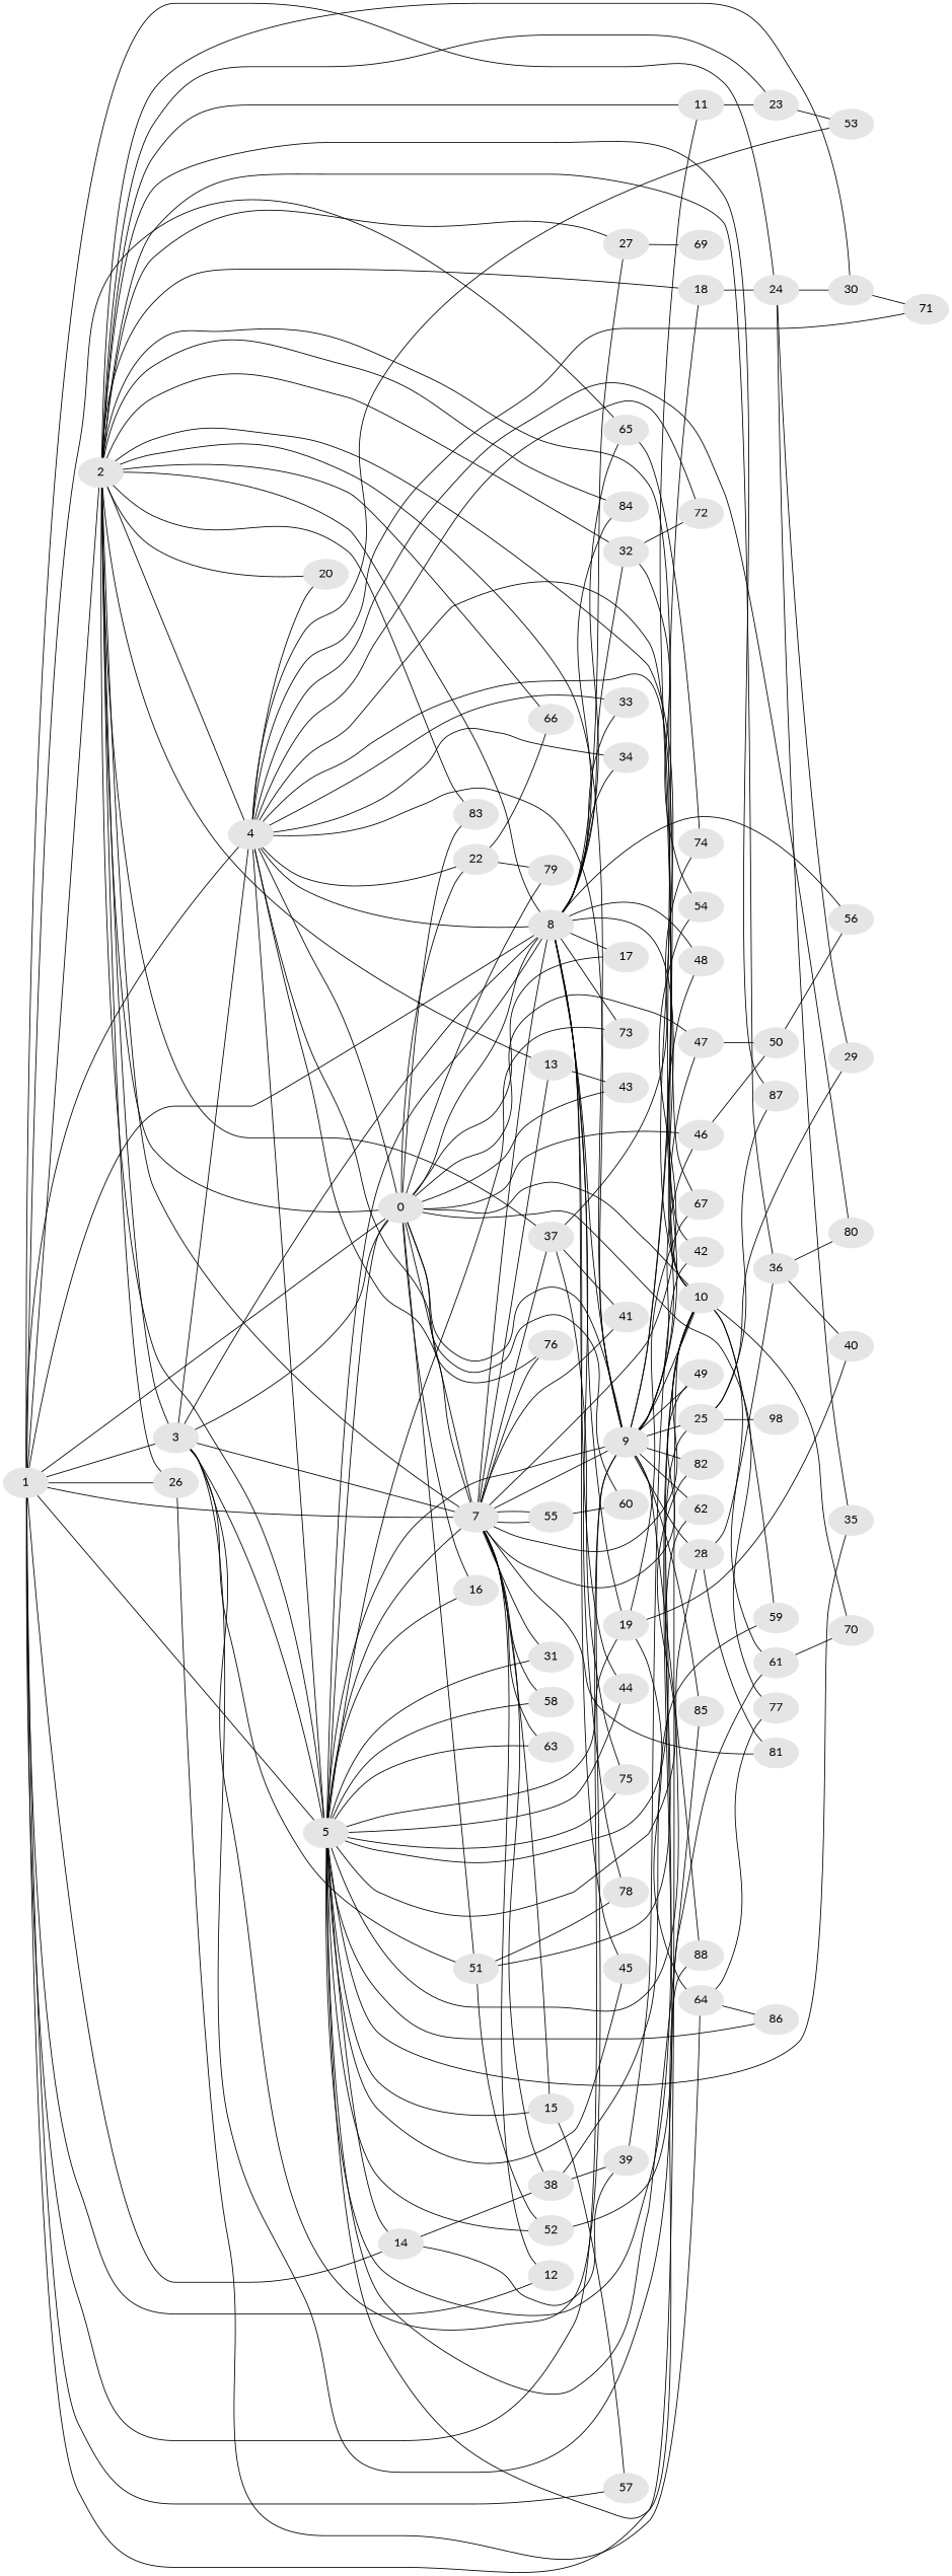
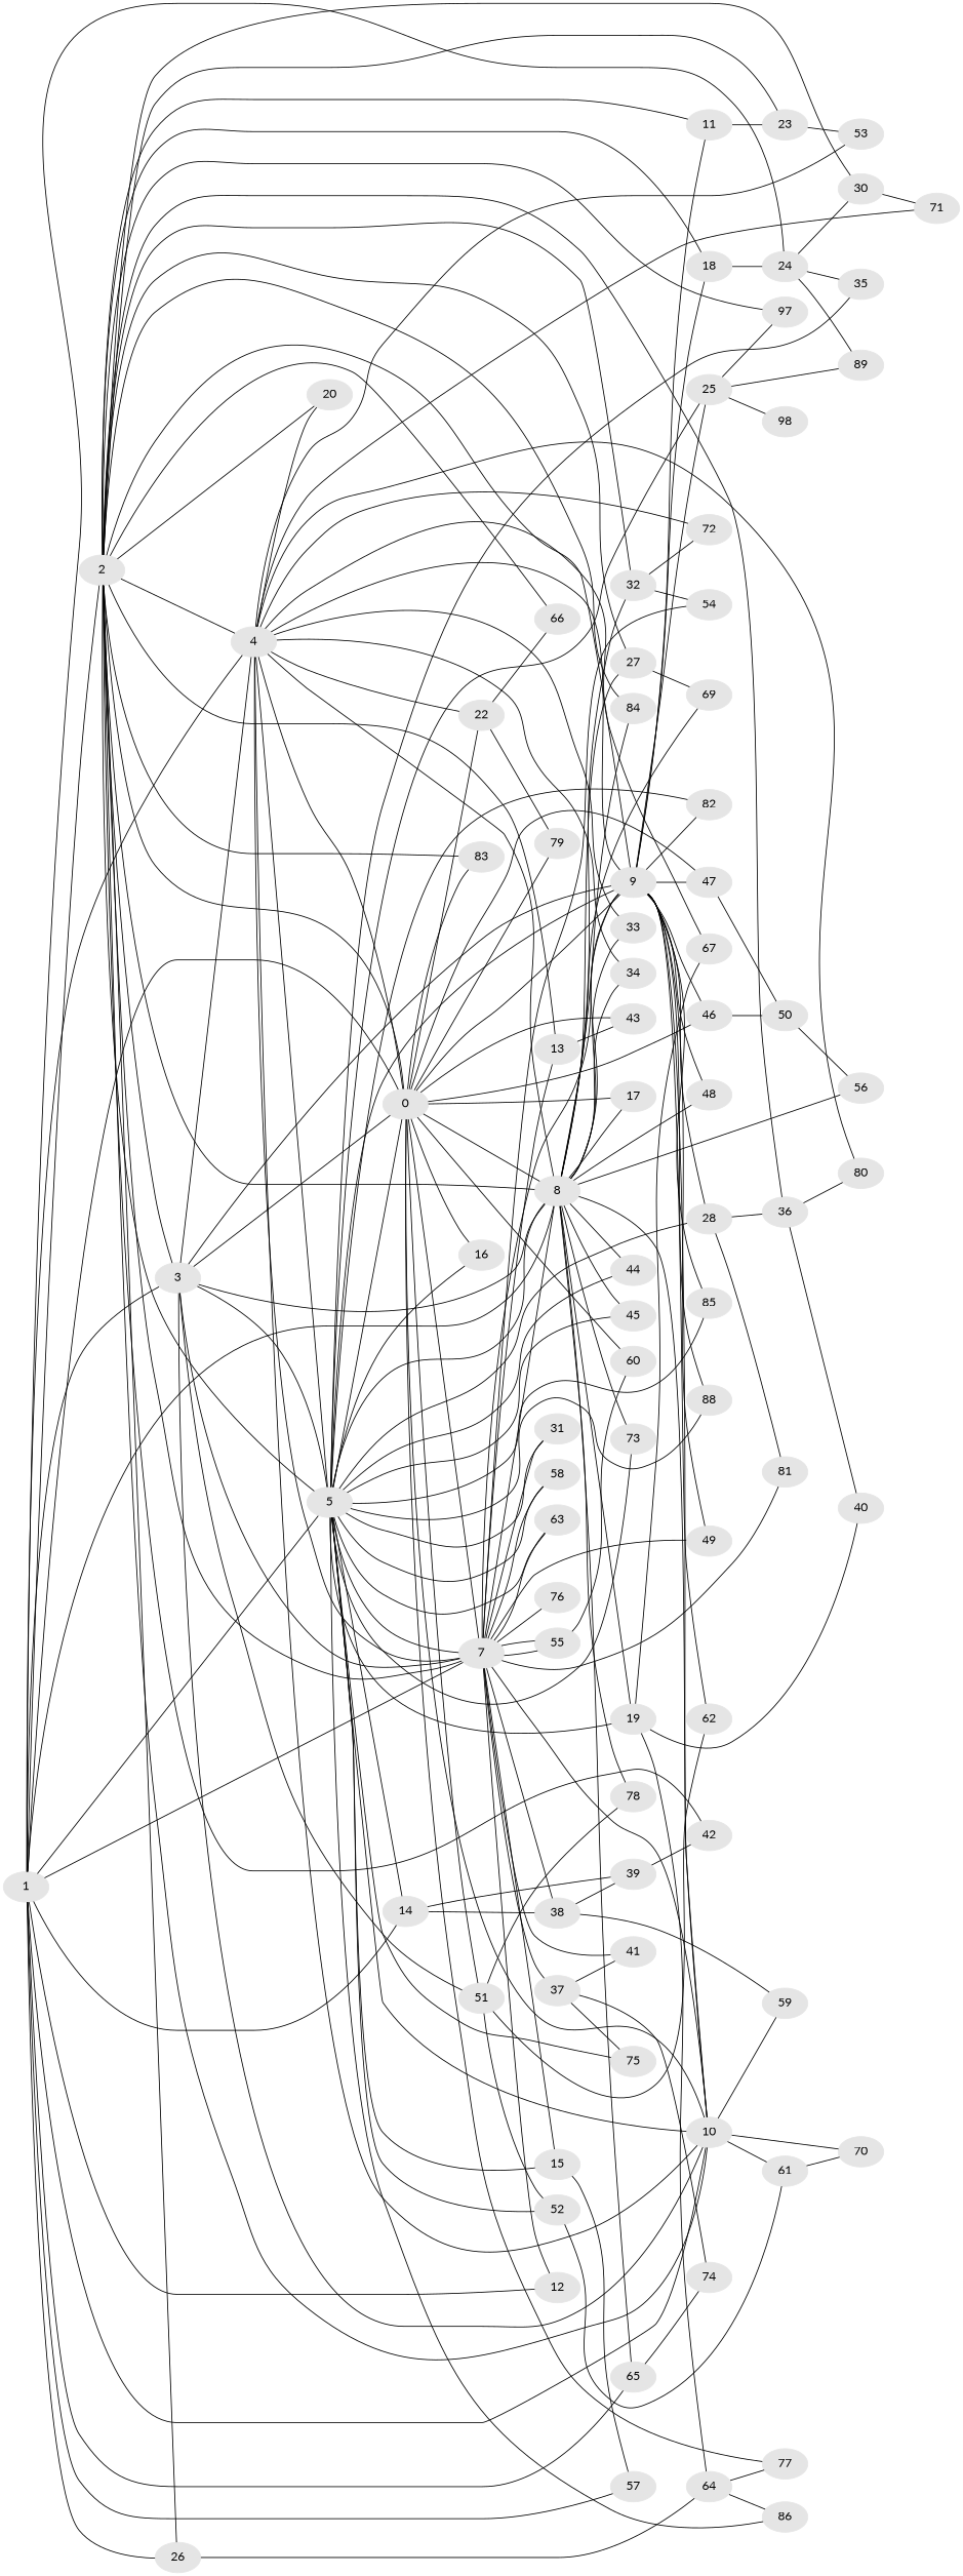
  graph {
    fontname=Lato
    rankdir=LR
    node [color=gray90 fontname=Lato style=filled]
    edge [fontname=Lato]
    1
    2
    3
    4
    5
    n6 [label=0]
    7
    8
    9
    10
    12
    14
    24
    26
    57
    65
    11
    13
    18
    20
    23
    27
    30
    32
    36
    37
    42
    66
    83
    84
-   87
+   87 [label=97]
    51
    22
    33
    34
    53
    67
    71
    72
    76
    80
    15
    16
    19
    25
    28
    31
    35
    44
    45
    52
    58
    63
    73
    75
    82
    85
    86
    88
    17
    43
    46
    47
    60
    77
    79
    38
    41
    49
    54
    55
    81
    48
    56
    69
    78
    62
    59
    61
    70
    39
-   29
+   29 [label=89]
    64
    74
    40
    n86 [label=98]
    50
    1 -- 2
    1 -- 3
    1 -- 4
    1 -- 5
    1 -- n6
    1 -- 7
    1 -- 8
-   1 -- 9
    1 -- 10
    1 -- 12
    1 -- 14
    1 -- 24
    1 -- 26
    1 -- 57
    1 -- 65
    2 -- 3
    2 -- 4
    2 -- 5
    2 -- n6
    2 -- 7
    2 -- 8
    2 -- 9
    2 -- 10
    2 -- 26
    2 -- 11
    2 -- 13
    2 -- 18
    2 -- 20
    2 -- 23
    2 -- 27
    2 -- 30
    2 -- 32
    2 -- 36
-   2 -- 37
    2 -- 42
    2 -- 66
    2 -- 83
    2 -- 84
    2 -- 87
    3 -- 4
    3 -- 5
    3 -- n6
    3 -- 7
    3 -- 8
    3 -- 9
    3 -- 10
    3 -- 51
    4 -- 5
    4 -- n6
    4 -- 7
    4 -- 8
    4 -- 9
    4 -- 10
    4 -- 20
    4 -- 22
    4 -- 33
    4 -- 34
    4 -- 53
    4 -- 67
    4 -- 71
    4 -- 72
-   4 -- 76
    4 -- 80
    5 -- n6
    5 -- 7
    5 -- 8
    5 -- 9
    5 -- 10
    5 -- 14
    5 -- 15
    5 -- 16
    5 -- 19
    5 -- 25
    5 -- 28
    5 -- 31
    5 -- 35
    5 -- 44
    5 -- 45
    5 -- 52
    5 -- 58
    5 -- 63
    5 -- 73
    5 -- 75
    5 -- 82
    5 -- 85
    5 -- 86
    5 -- 88
    n6 -- 7
    n6 -- 8
    n6 -- 9
    n6 -- 10
    n6 -- 83
    n6 -- 51
    n6 -- 22
    n6 -- 16
    n6 -- 17
    n6 -- 43
    n6 -- 46
    n6 -- 47
    n6 -- 60
    n6 -- 77
    n6 -- 79
    7 -- 8
    7 -- 9
    7 -- 10
    7 -- 12
    7 -- 13
    7 -- 37
    7 -- 76
    7 -- 15
    7 -- 31
    7 -- 58
    7 -- 63
    7 -- 38
    7 -- 41
    7 -- 49
    7 -- 54
    7 -- 55
    7 -- 55
    7 -- 81
    8 -- 9
    8 -- 10
    8 -- 65
    8 -- 27
    8 -- 32
    8 -- 84
    8 -- 33
    8 -- 34
    8 -- 19
    8 -- 44
    8 -- 45
    8 -- 73
    8 -- 17
    8 -- 48
    8 -- 56
+   8 -- 69
    8 -- 78
    9 -- 10
    9 -- 11
    9 -- 18
    9 -- 25
    9 -- 28
    9 -- 82
    9 -- 85
    9 -- 88
    9 -- 46
    9 -- 47
    9 -- 49
    9 -- 48
    9 -- 62
    10 -- 59
    10 -- 61
    10 -- 70
    14 -- 38
    14 -- 39
    24 -- 30
    24 -- 35
    24 -- 29
    26 -- 64
    65 -- 74
    11 -- 23
    13 -- 43
    18 -- 24
    23 -- 53
    27 -- 69
    30 -- 71
    32 -- 72
    32 -- 54
    36 -- 80
    36 -- 40
    37 -- 75
    37 -- 41
    37 -- 74
    51 -- 52
    51 -- 78
    51 -- 62
    22 -- 66
    22 -- 79
    15 -- 57
    19 -- 67
    19 -- 64
    19 -- 40
    25 -- 87
    25 -- 29
    25 -- n86
    28 -- 36
    28 -- 81
    52 -- 61
    46 -- 50
    47 -- 50
    38 -- 59
    38 -- 39
    55 -- 60
    61 -- 70
    39 -- 42
    64 -- 86
    64 -- 77
    50 -- 56
  }
